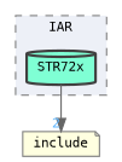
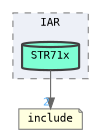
  digraph {
    compound=true
    fontname="DejaVu Sans Mono"
    node [fontname="DejaVu Sans Mono" fontsize=10]
-   n1 [color=grey25 fillcolor=aquamarine height=0.2 label=STR72x shape=cylinder style="filled,bold" width=0.4]
+   n1 [color=grey25 fillcolor=aquamarine height=0.2 label=STR71x shape=cylinder style="filled,bold" width=0.4]
    n2 [color=grey50 fillcolor=lightyellow height=0.2 label=include shape=note style=filled width=0.4]
    subgraph cluster_1 {
      bgcolor="#edf0f7"
      fontsize=10
      label=IAR
      pencolor=grey50
      style="filled,dashed"
      n1
    }
    n1 -> n2 [color=gray40 fontcolor=steelblue1 fontname="DejaVu Sans Mono" fontsize=10 headlabel=2 labeldistance=1.5 labelfontname=Helvetica labelfontsize=10]
  }
